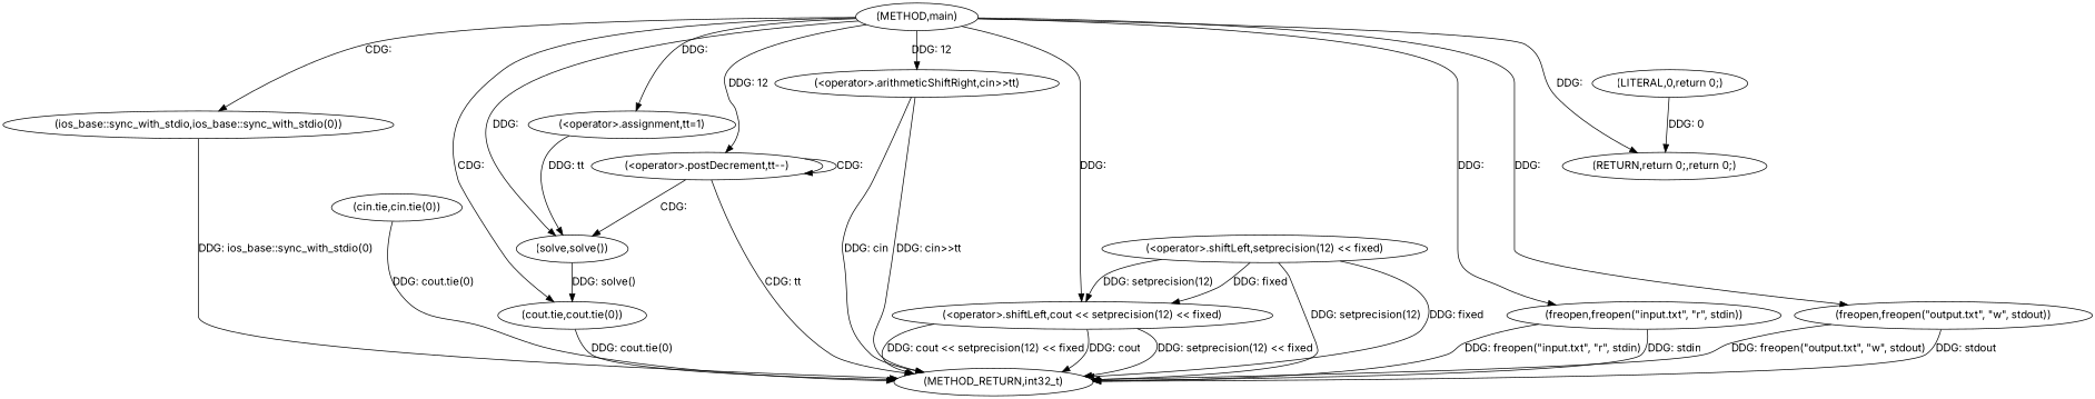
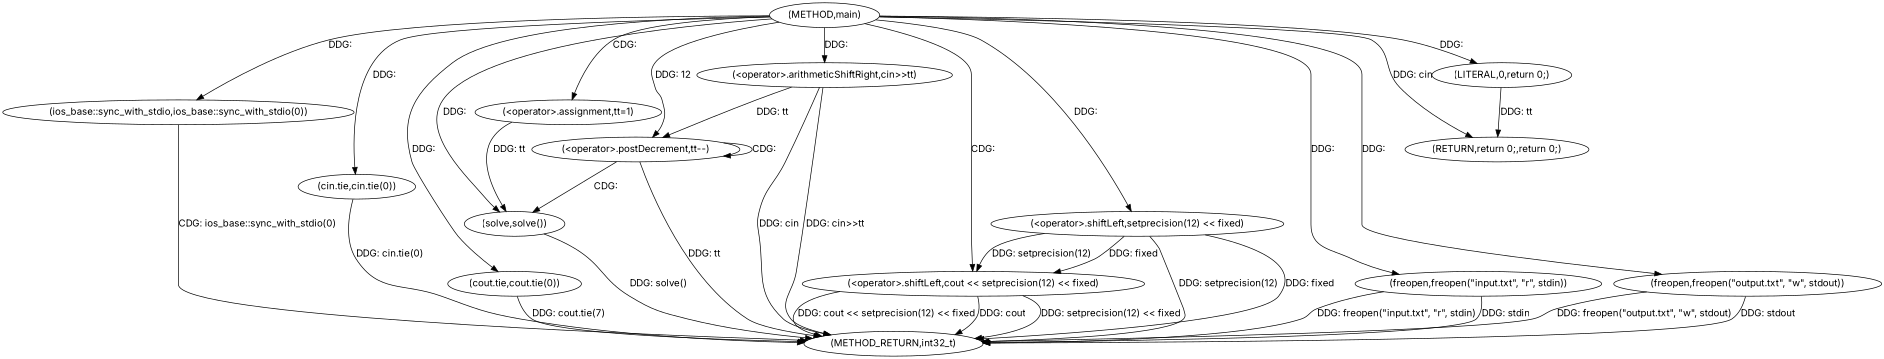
  digraph {
    fontname=Inter
    node [fontname=Inter]
    edge [fontname=Inter]
    n1 [label="(METHOD,main)"]
    n2 [label="(ios_base::sync_with_stdio,ios_base::sync_with_stdio(0))"]
    n3 [label="(cin.tie,cin.tie(0))"]
    n4 [label="(cout.tie,cout.tie(0))"]
    n5 [label="(<operator>.shiftLeft,cout << setprecision(12) << fixed)"]
    n6 [label="(freopen,freopen(\"input.txt\", \"r\", stdin))"]
    n7 [label="(freopen,freopen(\"output.txt\", \"w\", stdout))"]
    n8 [label="(<operator>.assignment,tt=1)"]
    n9 [label="(<operator>.arithmeticShiftRight,cin>>tt)"]
    n10 [label="(RETURN,return 0;,return 0;)"]
    n11 [label="(<operator>.postDecrement,tt--)"]
    n12 [label="(LITERAL,0,return 0;)"]
    n13 [label="(<operator>.shiftLeft,setprecision(12) << fixed)"]
    n14 [label="(solve,solve())"]
    n15 [label="(METHOD_RETURN,int32_t)"]
-   n1 -> n2 [label="CDG: "]
-   n1 -> n4 [label="CDG: "]
-   n1 -> n5 [label="DDG: "]
+   n1 -> n2 [label="DDG: "]
+   n1 -> n3 [label="DDG: "]
+   n1 -> n4 [label="DDG: "]
+   n1 -> n5 [label="CDG: "]
    n1 -> n6 [label="DDG: "]
    n1 -> n7 [label="DDG: "]
-   n1 -> n8 [label="DDG: "]
-   n1 -> n9 [label="DDG: 12"]
-   n1 -> n10 [label="DDG: "]
+   n1 -> n8 [label="CDG: "]
+   n1 -> n9 [label="DDG: "]
+   n1 -> n10 [label="DDG: cin"]
    n1 -> n11 [label="DDG: 12"]
+   n1 -> n12 [label="DDG: "]
+   n1 -> n13 [label="DDG: "]
    n1 -> n14 [label="DDG: "]
-   n2 -> n15 [label="DDG: ios_base::sync_with_stdio(0)"]
-   n3 -> n15 [label="DDG: cout.tie(0)"]
-   n4 -> n15 [label="DDG: cout.tie(0)"]
+   n2 -> n15 [label="CDG: ios_base::sync_with_stdio(0)"]
+   n3 -> n15 [label="DDG: cin.tie(0)"]
+   n4 -> n15 [label="DDG: cout.tie(7)"]
    n5 -> n15 [label="DDG: setprecision(12) << fixed"]
    n5 -> n15 [label="DDG: cout << setprecision(12) << fixed"]
    n5 -> n15 [label="DDG: cout"]
    n6 -> n15 [label="DDG: freopen(\"input.txt\", \"r\", stdin)"]
    n6 -> n15 [label="DDG: stdin"]
    n7 -> n15 [label="DDG: freopen(\"output.txt\", \"w\", stdout)"]
    n7 -> n15 [label="DDG: stdout"]
    n8 -> n14 [label="DDG: tt"]
+   n9 -> n11 [label="DDG: tt"]
    n9 -> n15 [label="DDG: cin>>tt"]
    n9 -> n15 [label="DDG: cin"]
    n11 -> n11 [label="CDG: "]
    n11 -> n14 [label="CDG: "]
-   n11 -> n15 [label="CDG: tt"]
-   n12 -> n10 [label="DDG: 0"]
+   n11 -> n15 [label="DDG: tt"]
+   n12 -> n10 [label="DDG: tt"]
    n13 -> n5 [label="DDG: fixed"]
    n13 -> n5 [label="DDG: setprecision(12)"]
    n13 -> n15 [label="DDG: setprecision(12)"]
    n13 -> n15 [label="DDG: fixed"]
-   n14 -> n4 [label="DDG: solve()"]
+   n14 -> n15 [label="DDG: solve()"]
  }
